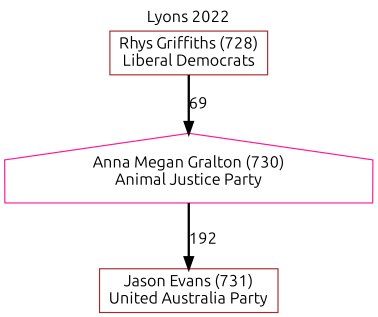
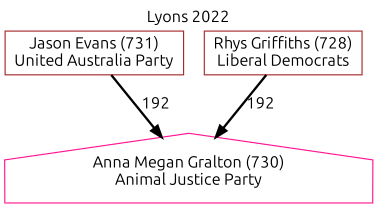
  digraph {
    fontname=Ubuntu
    label="Lyons 2022"
    labelloc=t
    mclimit=10
    node [color=brown fontname=Ubuntu shape=box]
    edge [fontname=Ubuntu style=bold]
    n1 [label="Jason Evans (731)\nUnited Australia Party"]
    n2 [color=deeppink label="Anna Megan Gralton (730)\nAnimal Justice Party" shape=house]
    n3 [label="Rhys Griffiths (728)\nLiberal Democrats"]
-   n2 -> n1 [label=192]
-   n3 -> n2 [label=69]
+   n1 -> n2 [label=192]
+   n3 -> n2 [label=192]
  }
